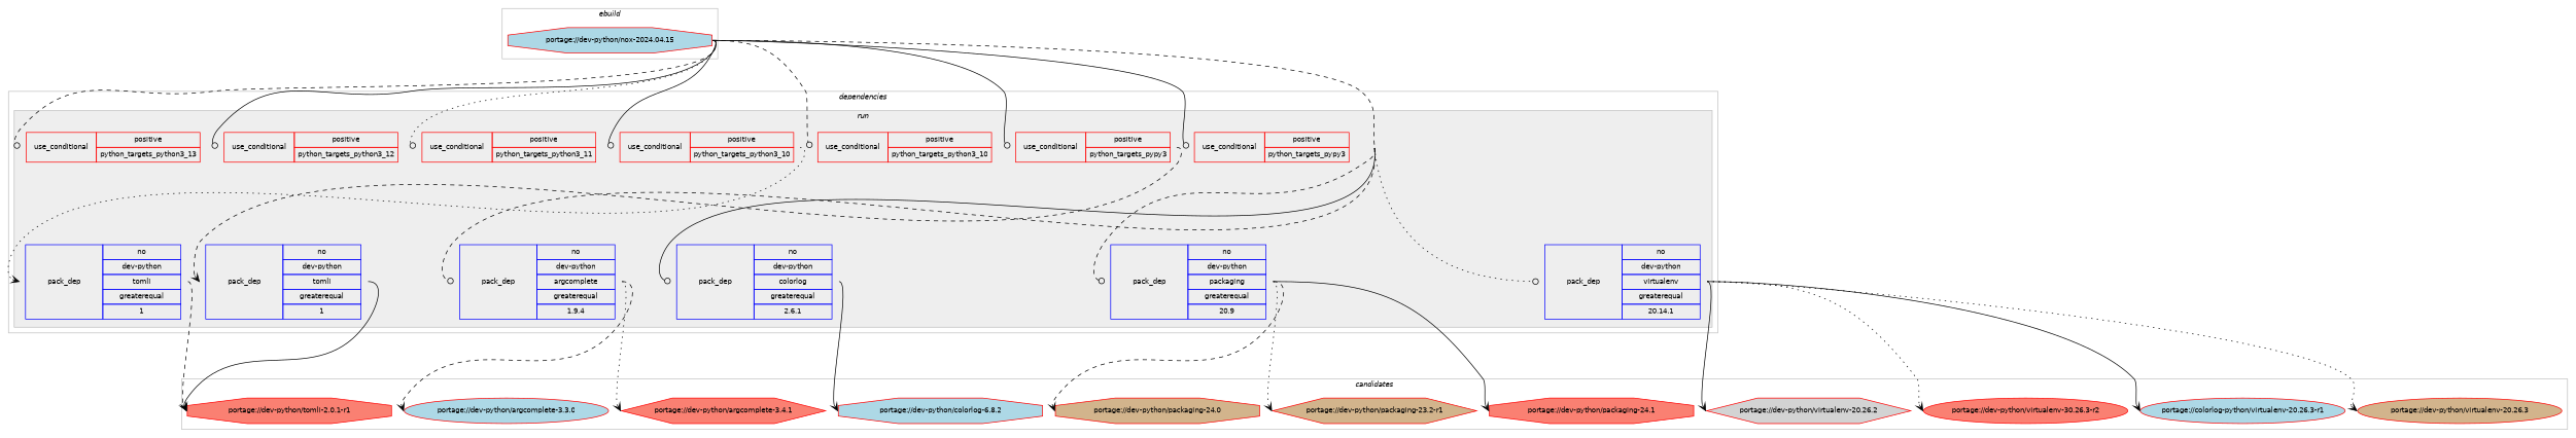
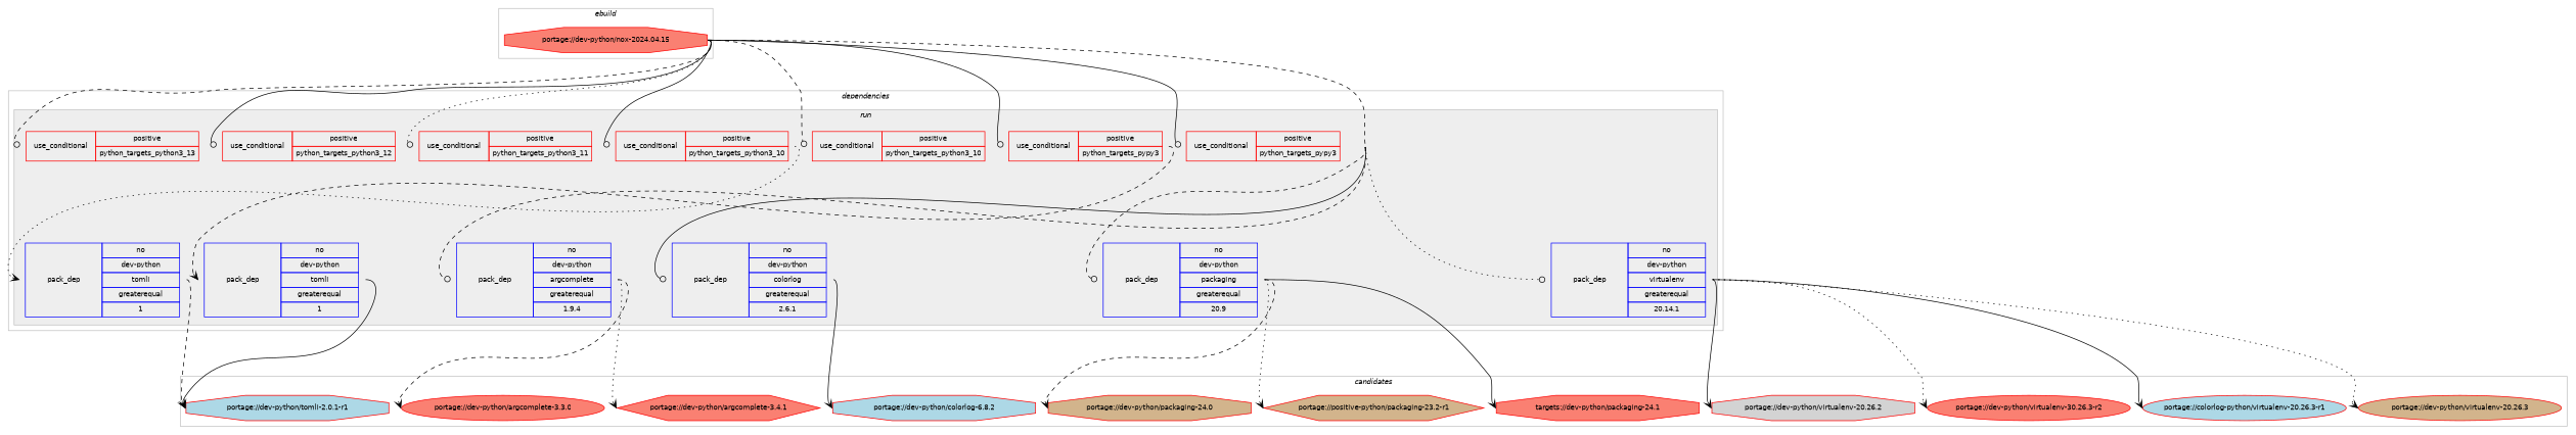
  digraph {
    compound=true
    concentrate=true
    fontname=Helvetica
    fontsize=10
    newrank=true
    rankdir=TB
    ranksep=1.5
    node [color=red fontname=Helvetica fontsize=10 shape=none]
    edge [arrowhead=vee headport=w style=solid tailport=e weight=20]
-   n1 [fillcolor=lightblue label="portage://dev-python/nox-2024.04.15" shape=octagon style=filled width=4]
+   n1 [fillcolor=salmon label="portage://dev-python/nox-2024.04.15" shape=octagon style=filled width=4]
    n2 [label=<<TABLE BORDER="0" CELLBORDER="1" CELLSPACING="0" CELLPADDING="4"><TR><TD ROWSPAN="3" CELLPADDING="10">use_conditional</TD></TR><TR><TD>positive</TD></TR><TR><TD>python_targets_pypy3</TD></TR></TABLE>>]
    n3 [color=blue label=<<TABLE BORDER="0" CELLBORDER="1" CELLSPACING="0" CELLPADDING="4" WIDTH="220"><TR><TD ROWSPAN="6" CELLPADDING="30">pack_dep</TD></TR><TR><TD WIDTH="110">no</TD></TR><TR><TD>dev-python</TD></TR><TR><TD>tomli</TD></TR><TR><TD>greaterequal</TD></TR><TR><TD>1</TD></TR></TABLE>>]
    n4 [label=<<TABLE BORDER="0" CELLBORDER="1" CELLSPACING="0" CELLPADDING="4"><TR><TD ROWSPAN="3" CELLPADDING="10">use_conditional</TD></TR><TR><TD>positive</TD></TR><TR><TD>python_targets_pypy3</TD></TR></TABLE>>]
    n5 [label=<<TABLE BORDER="0" CELLBORDER="1" CELLSPACING="0" CELLPADDING="4"><TR><TD ROWSPAN="3" CELLPADDING="10">use_conditional</TD></TR><TR><TD>positive</TD></TR><TR><TD>python_targets_python3_10</TD></TR></TABLE>>]
    n6 [color=blue label=<<TABLE BORDER="0" CELLBORDER="1" CELLSPACING="0" CELLPADDING="4" WIDTH="220"><TR><TD ROWSPAN="6" CELLPADDING="30">pack_dep</TD></TR><TR><TD WIDTH="110">no</TD></TR><TR><TD>dev-python</TD></TR><TR><TD>tomli</TD></TR><TR><TD>greaterequal</TD></TR><TR><TD>1</TD></TR></TABLE>>]
    n7 [label=<<TABLE BORDER="0" CELLBORDER="1" CELLSPACING="0" CELLPADDING="4"><TR><TD ROWSPAN="3" CELLPADDING="10">use_conditional</TD></TR><TR><TD>positive</TD></TR><TR><TD>python_targets_python3_10</TD></TR></TABLE>>]
    n8 [label=<<TABLE BORDER="0" CELLBORDER="1" CELLSPACING="0" CELLPADDING="4"><TR><TD ROWSPAN="3" CELLPADDING="10">use_conditional</TD></TR><TR><TD>positive</TD></TR><TR><TD>python_targets_python3_11</TD></TR></TABLE>>]
    n9 [label=<<TABLE BORDER="0" CELLBORDER="1" CELLSPACING="0" CELLPADDING="4"><TR><TD ROWSPAN="3" CELLPADDING="10">use_conditional</TD></TR><TR><TD>positive</TD></TR><TR><TD>python_targets_python3_12</TD></TR></TABLE>>]
    n10 [label=<<TABLE BORDER="0" CELLBORDER="1" CELLSPACING="0" CELLPADDING="4"><TR><TD ROWSPAN="3" CELLPADDING="10">use_conditional</TD></TR><TR><TD>positive</TD></TR><TR><TD>python_targets_python3_13</TD></TR></TABLE>>]
    n11 [color=blue label=<<TABLE BORDER="0" CELLBORDER="1" CELLSPACING="0" CELLPADDING="4" WIDTH="220"><TR><TD ROWSPAN="6" CELLPADDING="30">pack_dep</TD></TR><TR><TD WIDTH="110">no</TD></TR><TR><TD>dev-python</TD></TR><TR><TD>argcomplete</TD></TR><TR><TD>greaterequal</TD></TR><TR><TD>1.9.4</TD></TR></TABLE>>]
    n12 [color=blue label=<<TABLE BORDER="0" CELLBORDER="1" CELLSPACING="0" CELLPADDING="4" WIDTH="220"><TR><TD ROWSPAN="6" CELLPADDING="30">pack_dep</TD></TR><TR><TD WIDTH="110">no</TD></TR><TR><TD>dev-python</TD></TR><TR><TD>colorlog</TD></TR><TR><TD>greaterequal</TD></TR><TR><TD>2.6.1</TD></TR></TABLE>>]
    n13 [color=blue label=<<TABLE BORDER="0" CELLBORDER="1" CELLSPACING="0" CELLPADDING="4" WIDTH="220"><TR><TD ROWSPAN="6" CELLPADDING="30">pack_dep</TD></TR><TR><TD WIDTH="110">no</TD></TR><TR><TD>dev-python</TD></TR><TR><TD>packaging</TD></TR><TR><TD>greaterequal</TD></TR><TR><TD>20.9</TD></TR></TABLE>>]
    n14 [color=blue label=<<TABLE BORDER="0" CELLBORDER="1" CELLSPACING="0" CELLPADDING="4" WIDTH="220"><TR><TD ROWSPAN="6" CELLPADDING="30">pack_dep</TD></TR><TR><TD WIDTH="110">no</TD></TR><TR><TD>dev-python</TD></TR><TR><TD>virtualenv</TD></TR><TR><TD>greaterequal</TD></TR><TR><TD>20.14.1</TD></TR></TABLE>>]
-   n15 [fillcolor=salmon label="portage://dev-python/tomli-2.0.1-r1" shape=octagon style=filled width=4]
-   n16 [fillcolor=lightblue label="portage://dev-python/argcomplete-3.3.0" shape=ellipse style=filled width=4]
+   n15 [fillcolor=lightblue label="portage://dev-python/tomli-2.0.1-r1" shape=octagon style=filled width=4]
+   n16 [fillcolor=salmon label="portage://dev-python/argcomplete-3.3.0" shape=ellipse style=filled width=4]
    n17 [fillcolor=salmon label="portage://dev-python/argcomplete-3.4.1" shape=hexagon style=filled width=4]
    n18 [fillcolor=lightblue label="portage://dev-python/colorlog-6.8.2" shape=octagon style=filled width=4]
-   n19 [fillcolor=tan label="portage://dev-python/packaging-23.2-r1" shape=hexagon style=filled width=4]
+   n19 [fillcolor=tan label="portage://positive-python/packaging-23.2-r1" shape=hexagon style=filled width=4]
    n20 [fillcolor=tan label="portage://dev-python/packaging-24.0" shape=octagon style=filled width=4]
-   n21 [fillcolor=salmon label="portage://dev-python/packaging-24.1" shape=octagon style=filled width=4]
-   n22 [fillcolor=lightgrey label="portage://dev-python/virtualenv-20.26.2" shape=hexagon style=filled width=4]
+   n21 [fillcolor=salmon label="targets://dev-python/packaging-24.1" shape=octagon style=filled width=4]
+   n22 [fillcolor=lightgrey label="portage://dev-python/virtualenv-20.26.2" shape=octagon style=filled width=4]
    n23 [fillcolor=tan label="portage://dev-python/virtualenv-20.26.3" shape=ellipse style=filled width=4]
    n24 [fillcolor=lightblue label="portage://colorlog-python/virtualenv-20.26.3-r1" shape=ellipse style=filled width=4]
    n25 [fillcolor=salmon label="portage://dev-python/virtualenv-30.26.3-r2" shape=ellipse style=filled width=4]
    subgraph cluster_1 {
      color=gray
      label=<<i>ebuild</i>>
      rank=same
      n1
    }
    subgraph cluster_2 {
      color=gray
      label=<<i>dependencies</i>>
      subgraph cluster_3 {
        color=gray
        fillcolor="#eeeeee"
        label=<<i>compile</i>>
        style=filled
      }
      subgraph cluster_4 {
        color=gray
        fillcolor="#eeeeee"
        label=<<i>compile and run</i>>
        style=filled
      }
      subgraph cluster_5 {
        color=gray
        fillcolor="#eeeeee"
        label=<<i>run</i>>
        style=filled
        subgraph sub_6 {
          color=gray
          fillcolor="#eeeeee"
          label=<<i>run</i>>
          style=filled
          n2
        }
        subgraph sub_7 {
          color=gray
          fillcolor="#eeeeee"
          label=<<i>run</i>>
          style=filled
          n4
          subgraph sub_8 {
            color=gray
            fillcolor="#eeeeee"
            label=<<i>run</i>>
            style=filled
            n3
          }
        }
        subgraph sub_9 {
          color=gray
          fillcolor="#eeeeee"
          label=<<i>run</i>>
          style=filled
          n5
        }
        subgraph sub_10 {
          color=gray
          fillcolor="#eeeeee"
          label=<<i>run</i>>
          style=filled
          n7
          subgraph sub_11 {
            color=gray
            fillcolor="#eeeeee"
            label=<<i>run</i>>
            style=filled
            n6
          }
        }
        subgraph sub_12 {
          color=gray
          fillcolor="#eeeeee"
          label=<<i>run</i>>
          style=filled
          n8
        }
        subgraph sub_13 {
          color=gray
          fillcolor="#eeeeee"
          label=<<i>run</i>>
          style=filled
          n9
        }
        subgraph sub_14 {
          color=gray
          fillcolor="#eeeeee"
          label=<<i>run</i>>
          style=filled
          n10
        }
        subgraph sub_15 {
          color=gray
          fillcolor="#eeeeee"
          label=<<i>run</i>>
          style=filled
          n11
        }
        subgraph sub_16 {
          color=gray
          fillcolor="#eeeeee"
          label=<<i>run</i>>
          style=filled
          n12
        }
        subgraph sub_17 {
          color=gray
          fillcolor="#eeeeee"
          label=<<i>run</i>>
          style=filled
          n13
        }
        subgraph sub_18 {
          color=gray
          fillcolor="#eeeeee"
          label=<<i>run</i>>
          style=filled
          n14
        }
      }
    }
    subgraph cluster_19 {
      color=gray
      label=<<i>candidates</i>>
      rank=same
      subgraph sub_20 {
        color=black
        label=<<i>candidates</i>>
        nodesep=1
        rank=same
        n15
      }
      subgraph sub_21 {
        color=black
        label=<<i>candidates</i>>
        nodesep=1
        rank=same
        n15
      }
      subgraph sub_22 {
        color=black
        label=<<i>candidates</i>>
        nodesep=1
        rank=same
        n16
        n17
      }
      subgraph sub_23 {
        color=black
        label=<<i>candidates</i>>
        nodesep=1
        rank=same
        n18
      }
      subgraph sub_24 {
        color=black
        label=<<i>candidates</i>>
        nodesep=1
        rank=same
        n19
        n20
        n21
      }
      subgraph sub_25 {
        color=black
        label=<<i>candidates</i>>
        nodesep=1
        rank=same
        n22
        n23
        n24
        n25
      }
    }
    n1 -> n2 [arrowhead=odot]
    n1 -> n4 [arrowhead=odot]
    n1 -> n5 [arrowhead=odot style=dashed]
    n1 -> n7 [arrowhead=odot]
    n1 -> n8 [arrowhead=odot style=dotted]
    n1 -> n9 [arrowhead=odot]
    n1 -> n10 [arrowhead=odot style=dashed]
    n1 -> n11 [arrowhead=odot style=dashed]
    n1 -> n12 [arrowhead=odot]
    n1 -> n13 [arrowhead=odot style=dashed]
    n1 -> n14 [arrowhead=odot style=dotted]
    n3 -> n15 [weight=100]
    n4 -> n3 [style=dashed]
    n6 -> n15 [style=dashed weight=100]
    n7 -> n6 [style=dotted]
    n11 -> n16 [style=dashed weight=100]
    n11 -> n17 [style=dotted weight=100]
    n12 -> n18 [weight=100]
    n13 -> n19 [style=dotted weight=100]
    n13 -> n20 [style=dashed weight=100]
    n13 -> n21 [weight=100]
    n14 -> n22 [weight=100]
    n14 -> n23 [style=dotted weight=100]
    n14 -> n24 [weight=100]
    n14 -> n25 [style=dotted weight=100]
  }
